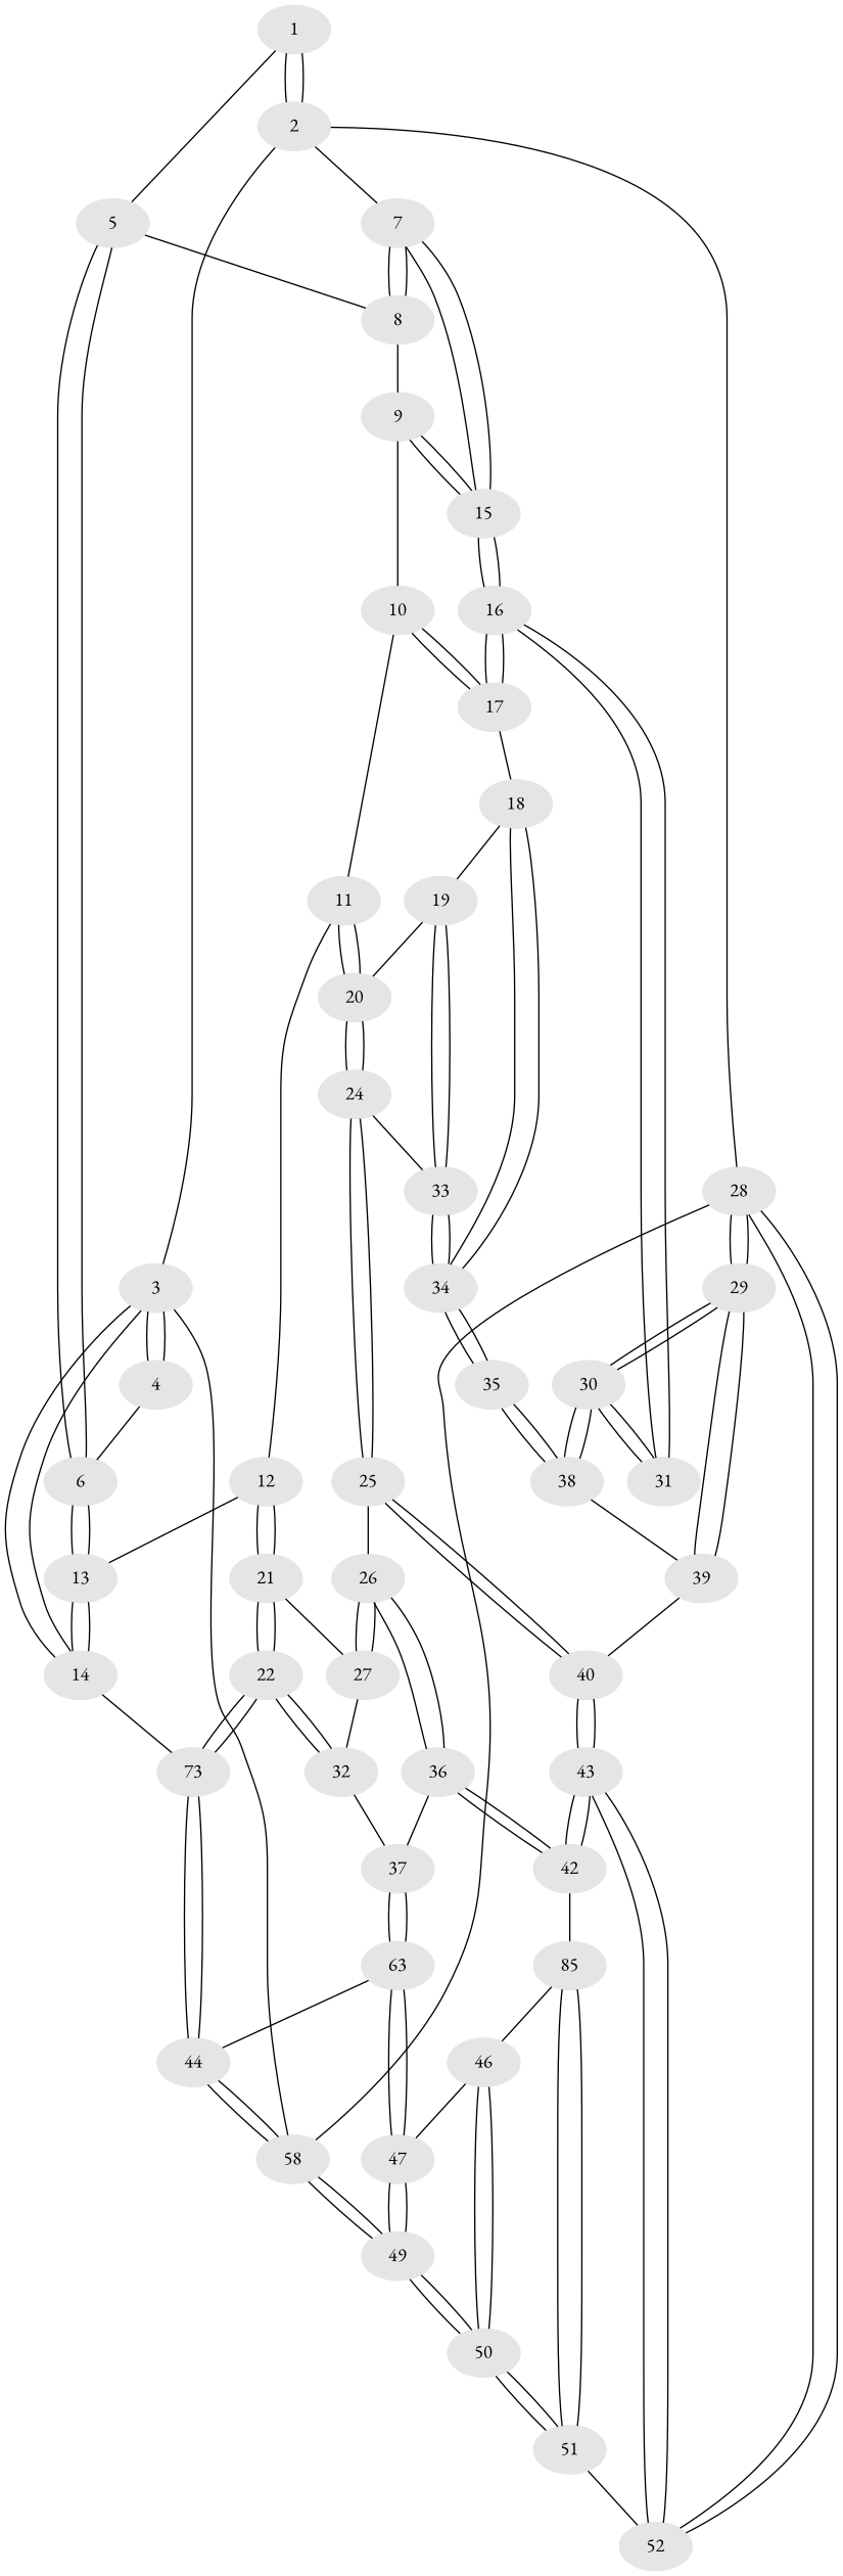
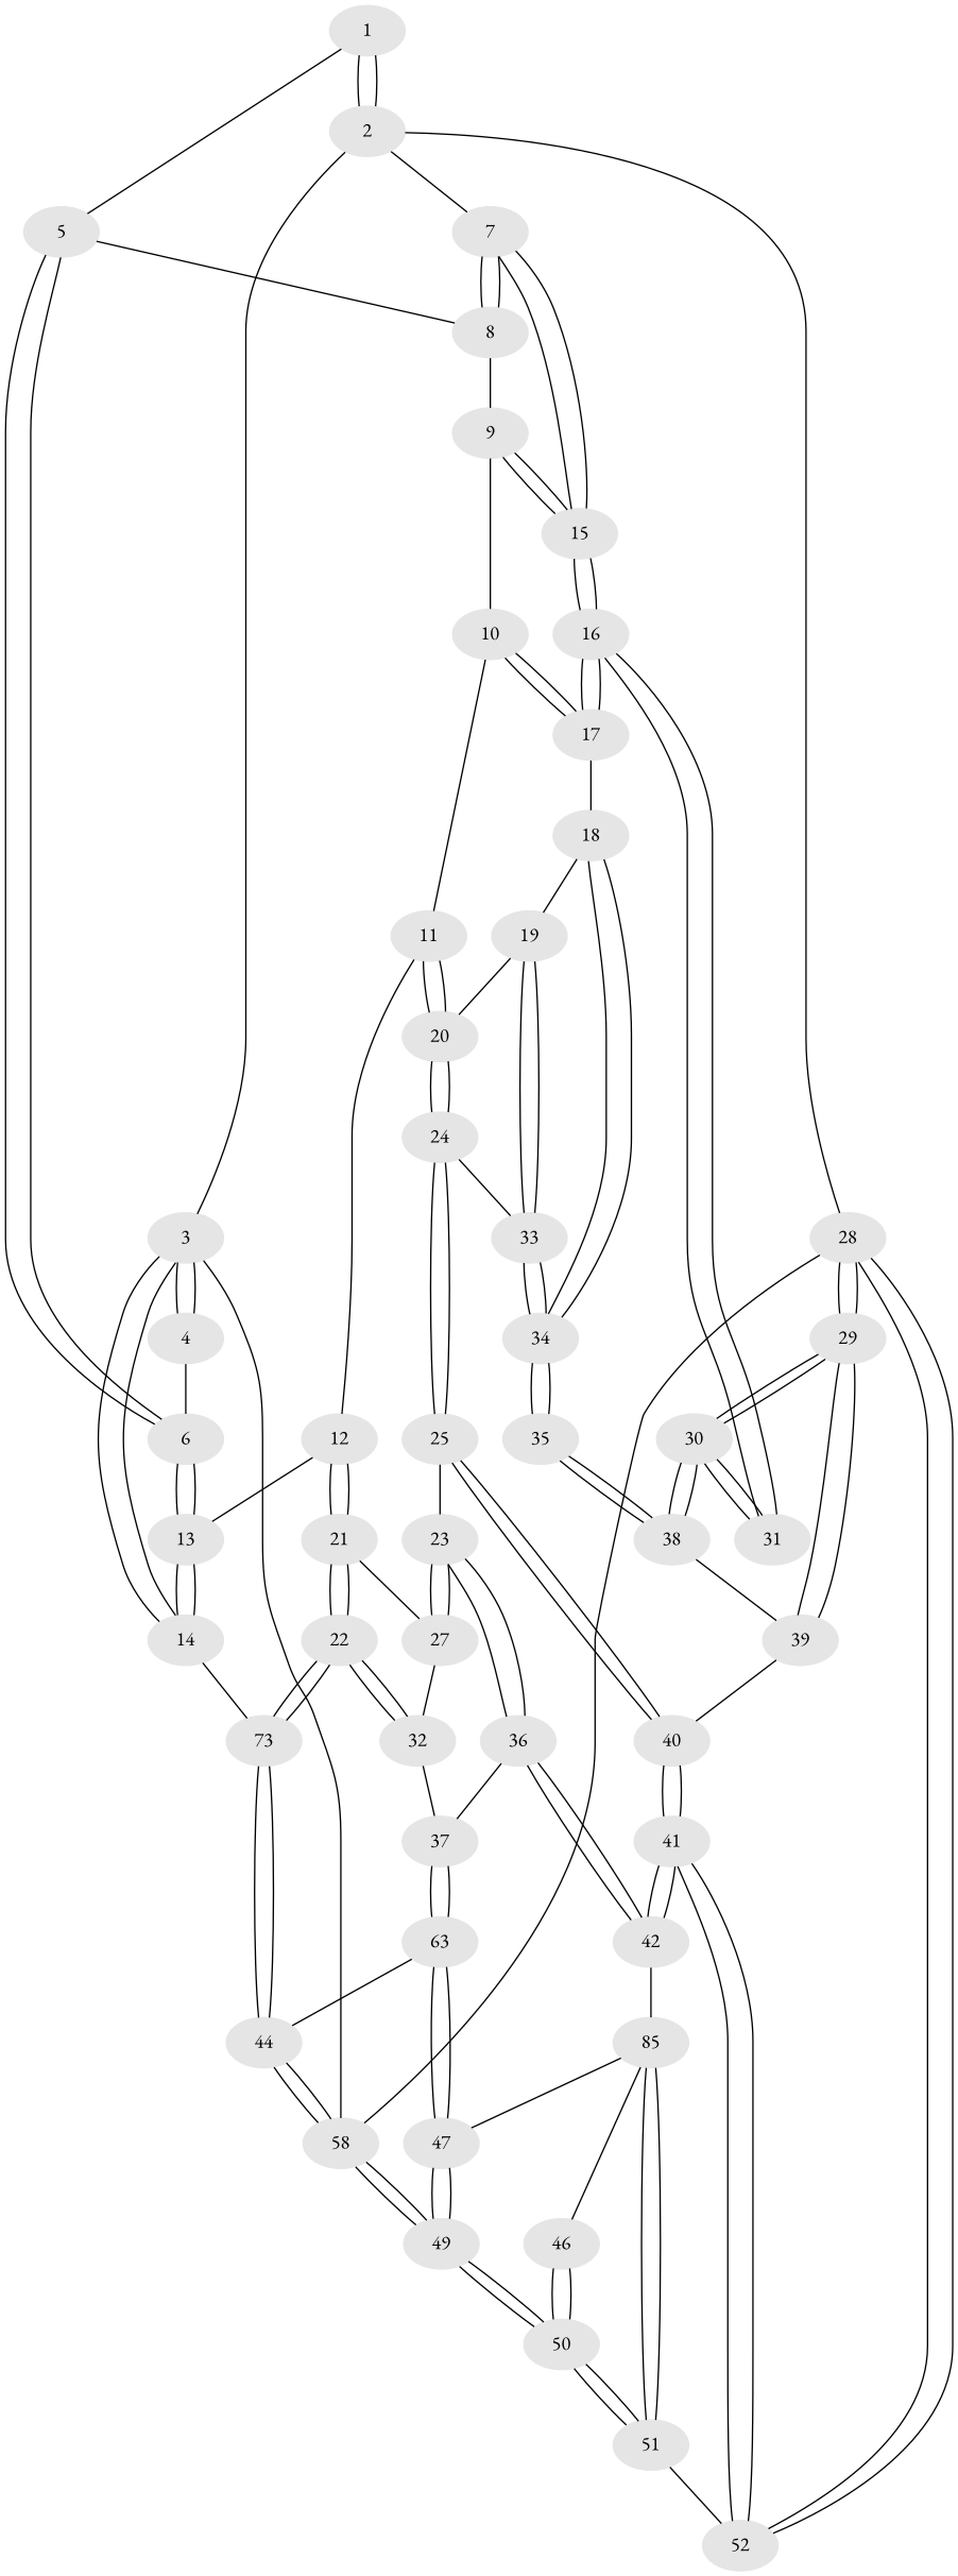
  graph {
    fontname="EB Garamond"
    node [color=gray90 fontname="EB Garamond" style=filled]
    edge [fontname="EB Garamond"]
    1
    2
    5
    3
    7
    28
    6
    8
    4
    14
    n11 [label=58]
    15
    29
    52
    n15 [label=73]
    49
    13
    9
    16
    10
    11
    17
    12
    20
    18
    21
    24
    22
    27
    44
    31
    19
    34
    33
    35
    25
    32
    37
-   26
+   26 [label=23]
    40
    36
-   41 [label=43]
+   41
    42
    30
    39
    38
    n47 [label=63]
    n48 [label=85]
    47
    46
    51
    50
    1 -- 2
    1 -- 2
    1 -- 5
    2 -- 3
    2 -- 7
    2 -- 28
    5 -- 6
    5 -- 6
    5 -- 8
    3 -- 4
    3 -- 4
    3 -- 14
    3 -- 14
    3 -- n11
    7 -- 8
    7 -- 8
    7 -- 15
    7 -- 15
    28 -- n11
    28 -- 29
    28 -- 29
    28 -- 52
    28 -- 52
    6 -- 13
    6 -- 13
    8 -- 9
    4 -- 6
    14 -- n15
    n11 -- 49
    n11 -- 49
    15 -- 16
    15 -- 16
    29 -- 30
    29 -- 30
    29 -- 39
    29 -- 39
    n15 -- 44
    n15 -- 44
    49 -- 50
    49 -- 50
    13 -- 14
    13 -- 14
    9 -- 15
    9 -- 15
    9 -- 10
    16 -- 17
    16 -- 17
    16 -- 31
    16 -- 31
    10 -- 11
    10 -- 17
    10 -- 17
    11 -- 12
    11 -- 20
    11 -- 20
    17 -- 18
    12 -- 13
    12 -- 21
    12 -- 21
    20 -- 24
    20 -- 24
    18 -- 19
    18 -- 34
    18 -- 34
    21 -- 22
    21 -- 22
    21 -- 27
    24 -- 33
    24 -- 25
    24 -- 25
    22 -- n15
    22 -- n15
    22 -- 32
    22 -- 32
    27 -- 32
    44 -- n11
    44 -- n11
    19 -- 20
    19 -- 33
    19 -- 33
    34 -- 35
    34 -- 35
    33 -- 34
    33 -- 34
    35 -- 38
    35 -- 38
    25 -- 26
    25 -- 40
    25 -- 40
    32 -- 37
    37 -- n47
    37 -- n47
    26 -- 27
    26 -- 27
    26 -- 36
    26 -- 36
    40 -- 41
    40 -- 41
    36 -- 37
    36 -- 42
    36 -- 42
    41 -- 52
    41 -- 52
    41 -- 42
    41 -- 42
    42 -- n48
    30 -- 31
    30 -- 31
    30 -- 38
    30 -- 38
    39 -- 40
    38 -- 39
    n47 -- 44
    n47 -- 47
    n47 -- 47
    n48 -- 46
    n48 -- 51
    n48 -- 51
    47 -- 49
    47 -- 49
-   46 -- 47
+   n48 -- 47
    46 -- 50
    46 -- 50
    51 -- 52
    50 -- 51
    50 -- 51
  }
